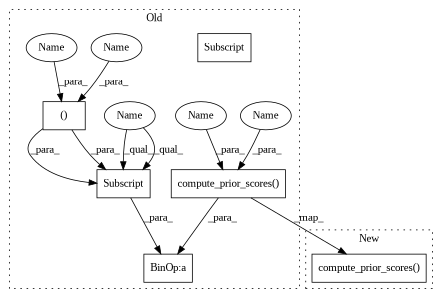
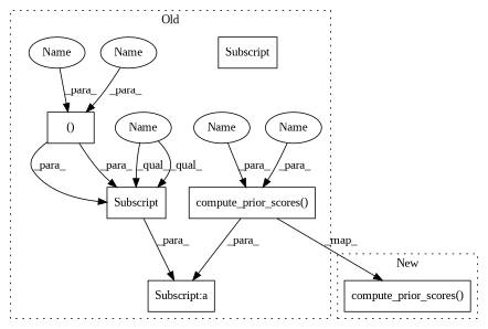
  digraph {
    fontname="Liberation Serif"
    node [a=87 l=6 s="17246,0" shape=box fontname="Liberation Serif"]
    edge [fontname="Liberation Serif"]
    n1 [a=75 l="26,1" label="compute_prior_scores()" s="17303,17359"]
-   n2 [a=82 l=19 label="BinOp:a" s=17284]
+   n2 [a=82 l=19 label="Subscript:a" s=17284]
    n3 [a=63 l="38,0" label=Subscript]
    n4 [a=54 l=14 label="()" s=17269]
    n5 [label=Name s=17329 shape=ellipse]
    n6 [label=Name s=17263 shape=ellipse]
    n7 [label=Name s=17271 shape=ellipse]
    n8 [label=Name s=17337 shape=ellipse]
    n9 [l=16 label=Name s=17246 shape=ellipse]
    n10 [a=63 l="38,0" label=Subscript]
    n11 [a=75 l="26,1" label="compute_prior_scores()" s="17246,17302"]
    subgraph cluster_1 {
      label=Old
      style=dotted
      n1
      n2
      n3
      n4
      n5
      n6
      n7
      n8
      n9
      n10
    }
    subgraph cluster_2 {
      label=New
      style=dotted
      n11
    }
    n1 -> n2 [label=_para_]
    n1 -> n11 [label=_map_]
    n4 -> n10 [label=_para_]
    n4 -> n10 [label=_para_]
    n5 -> n1 [label=_para_]
    n6 -> n4 [label=_para_]
    n7 -> n4 [label=_para_]
    n8 -> n1 [label=_para_]
    n9 -> n10 [label=_qual_]
    n9 -> n10 [label=_qual_]
    n10 -> n2 [label=_para_]
  }
